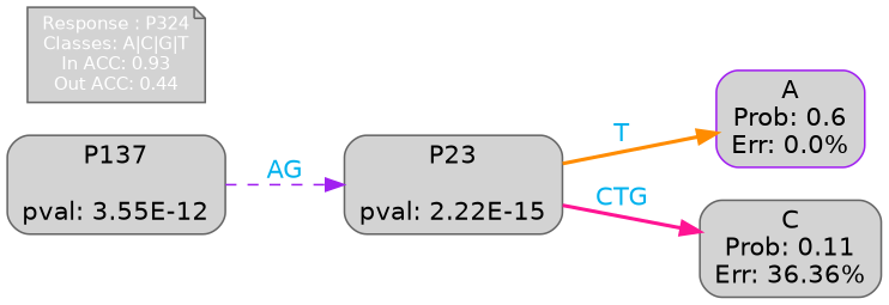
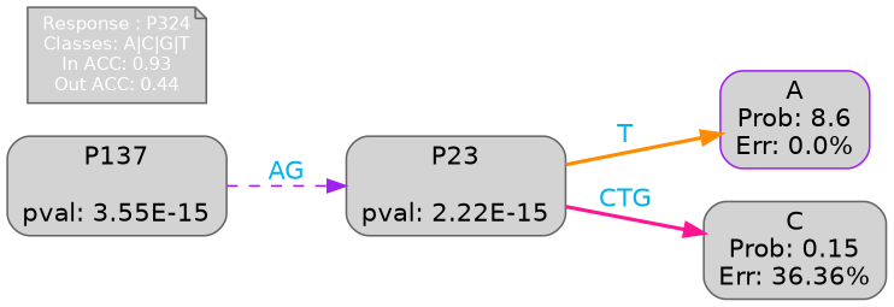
  digraph {
    rankdir=LR
    ranksep=equally
    splines=polylines
    node [color=gray40 fillcolor=lightgrey fontname=helvetica shape=box style="filled, rounded"]
    edge [fontcolor=deepskyblue2 fontname=helvetica style=bold]
-   n1 [color=purple label="A\nProb: 0.6\nErr: 0.0%"]
-   n2 [label="C\nProb: 0.11\nErr: 36.36%"]
+   n1 [color=purple label="A\nProb: 8.6\nErr: 0.0%"]
+   n2 [label="C\nProb: 0.15\nErr: 36.36%"]
    n3 [align=left fontcolor=white fontsize=10 label="Response : P324\nClasses: A|C|G|T\nIn ACC: 0.93\nOut ACC: 0.44\n" shape=note style=filled]
-   n4 [label="P137\n\npval: 3.55E-12"]
+   n4 [label="P137\n\npval: 3.55E-15"]
    n5 [label="P23\n\npval: 2.22E-15"]
    subgraph sub_1 {
      rank=same
      n1
      n2
    }
    subgraph sub_2 {
      rank=same
      n3
      n4
    }
    n4 -> n5 [color=purple label=AG style=dashed]
    n5 -> n1 [color=darkorange label=T]
    n5 -> n2 [color=deeppink label=CTG]
  }
